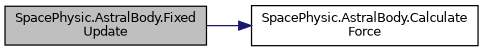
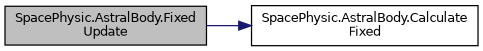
  digraph {
    rankdir=LR
    node [color=black fontname=Helvetica fontsize=10 shape=record style=filled]
    n1 [fillcolor=grey75 fontcolor=black height=0.2 label="SpacePhysic.AstralBody.Fixed\lUpdate" width=0.4]
-   n2 [fillcolor=white height=0.2 label="SpacePhysic.AstralBody.Calculate\lForce" width=0.4]
+   n2 [fillcolor=white height=0.2 label="SpacePhysic.AstralBody.Calculate\lFixed" width=0.4]
    n1 -> n2 [color=midnightblue fontname=Helvetica fontsize=10 labelfontname=Helvetica labelfontsize=10 style=solid]
  }
